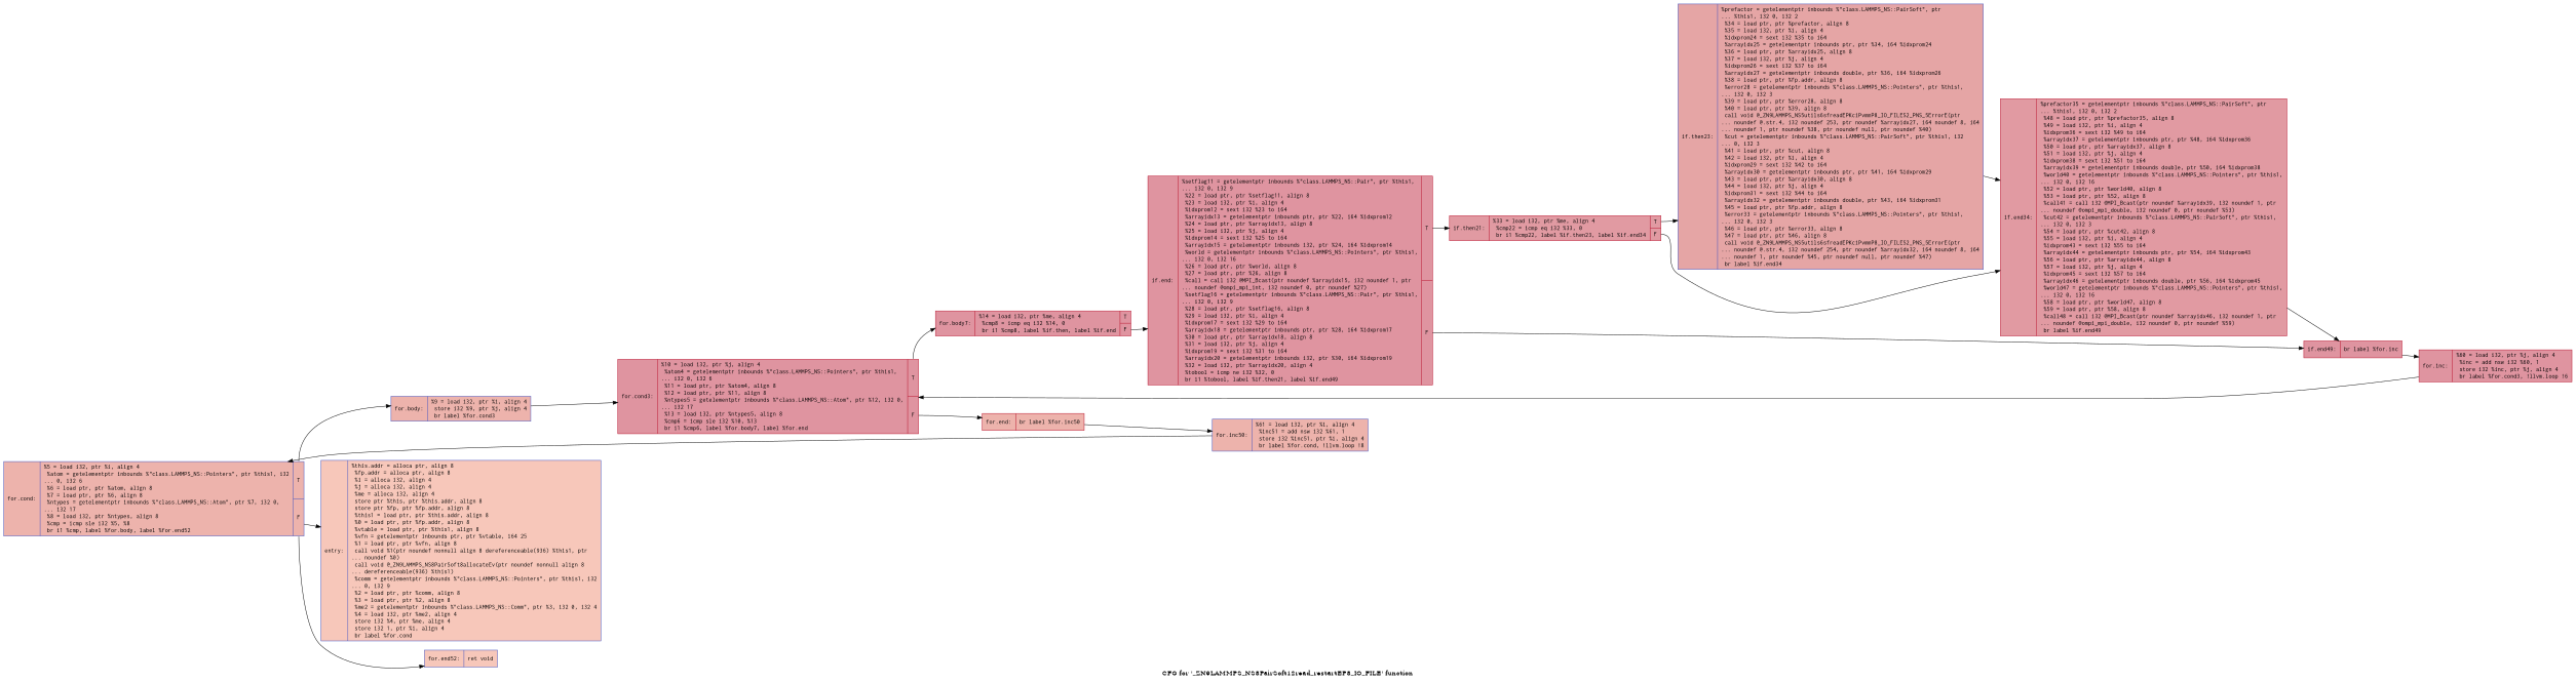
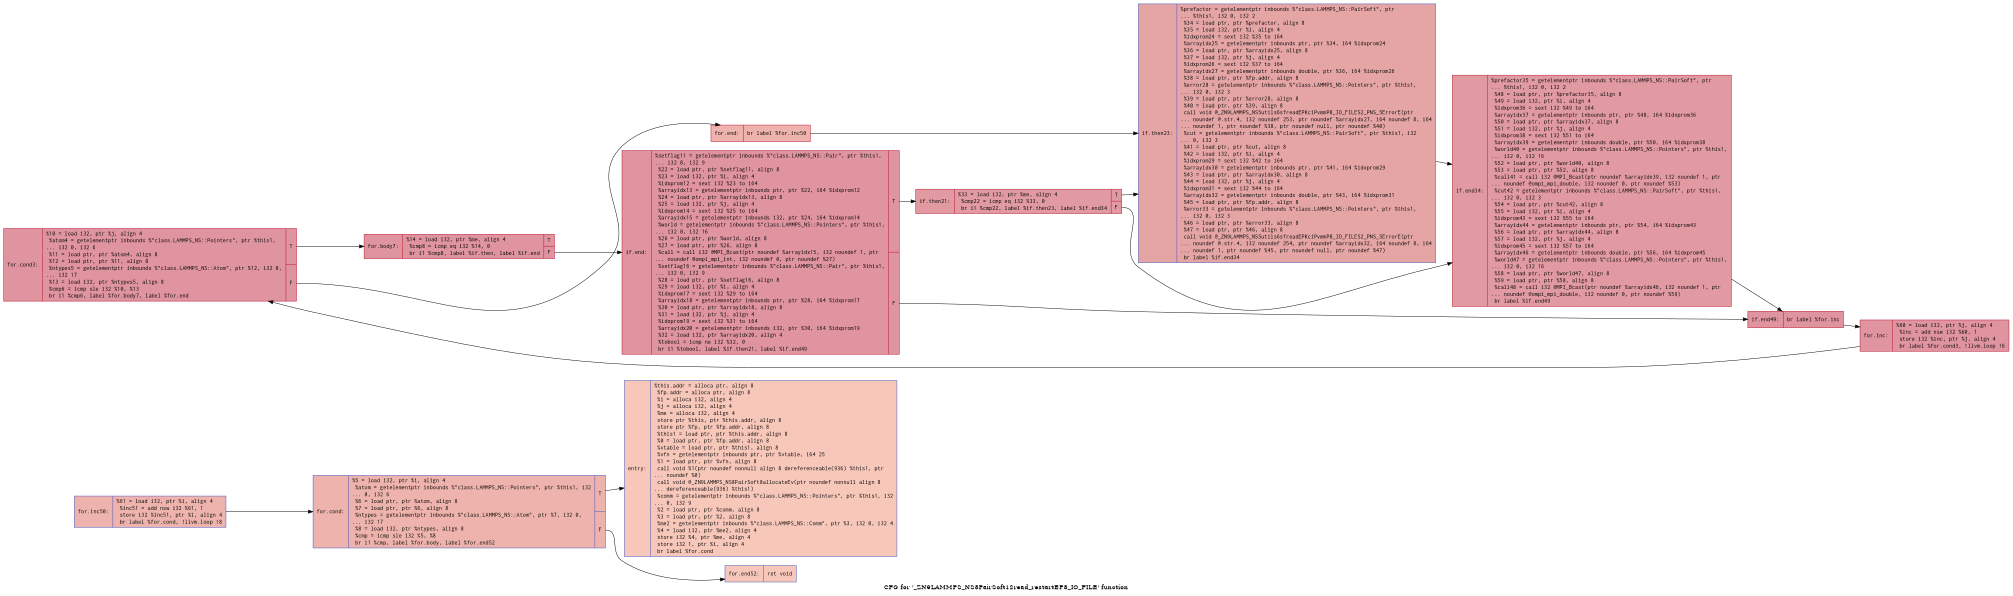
  digraph {
    label="CFG for '_ZN9LAMMPS_NS8PairSoft12read_restartEP8_IO_FILE' function"
    rankdir=LR
    node [color="#b70d28ff" fillcolor="#b70d2870" fontname=Courier shape=record style=filled]
    n1 [color="#3d50c3ff" fillcolor="#ec7f6370" label="{entry:\l|  %this.addr = alloca ptr, align 8\l  %fp.addr = alloca ptr, align 8\l  %i = alloca i32, align 4\l  %j = alloca i32, align 4\l  %me = alloca i32, align 4\l  store ptr %this, ptr %this.addr, align 8\l  store ptr %fp, ptr %fp.addr, align 8\l  %this1 = load ptr, ptr %this.addr, align 8\l  %0 = load ptr, ptr %fp.addr, align 8\l  %vtable = load ptr, ptr %this1, align 8\l  %vfn = getelementptr inbounds ptr, ptr %vtable, i64 25\l  %1 = load ptr, ptr %vfn, align 8\l  call void %1(ptr noundef nonnull align 8 dereferenceable(936) %this1, ptr\l... noundef %0)\l  call void @_ZN9LAMMPS_NS8PairSoft8allocateEv(ptr noundef nonnull align 8\l... dereferenceable(936) %this1)\l  %comm = getelementptr inbounds %\"class.LAMMPS_NS::Pointers\", ptr %this1, i32\l... 0, i32 9\l  %2 = load ptr, ptr %comm, align 8\l  %3 = load ptr, ptr %2, align 8\l  %me2 = getelementptr inbounds %\"class.LAMMPS_NS::Comm\", ptr %3, i32 0, i32 4\l  %4 = load i32, ptr %me2, align 4\l  store i32 %4, ptr %me, align 4\l  store i32 1, ptr %i, align 4\l  br label %for.cond\l}"]
    n2 [color="#3d50c3ff" fillcolor="#d6524470" label="{for.cond:\l|  %5 = load i32, ptr %i, align 4\l  %atom = getelementptr inbounds %\"class.LAMMPS_NS::Pointers\", ptr %this1, i32\l... 0, i32 6\l  %6 = load ptr, ptr %atom, align 8\l  %7 = load ptr, ptr %6, align 8\l  %ntypes = getelementptr inbounds %\"class.LAMMPS_NS::Atom\", ptr %7, i32 0,\l... i32 17\l  %8 = load i32, ptr %ntypes, align 8\l  %cmp = icmp sle i32 %5, %8\l  br i1 %cmp, label %for.body, label %for.end52\l|{<s0>T|<s1>F}}"]
-   n3 [color="#3d50c3ff" fillcolor="#d6524470" label="{for.body:\l|  %9 = load i32, ptr %i, align 4\l  store i32 %9, ptr %j, align 4\l  br label %for.cond3\l}"]
    n4 [color="#3d50c3ff" fillcolor="#ec7f6370" label="{for.end52:\l|  ret void\l}"]
    n5 [label="{for.cond3:\l|  %10 = load i32, ptr %j, align 4\l  %atom4 = getelementptr inbounds %\"class.LAMMPS_NS::Pointers\", ptr %this1,\l... i32 0, i32 6\l  %11 = load ptr, ptr %atom4, align 8\l  %12 = load ptr, ptr %11, align 8\l  %ntypes5 = getelementptr inbounds %\"class.LAMMPS_NS::Atom\", ptr %12, i32 0,\l... i32 17\l  %13 = load i32, ptr %ntypes5, align 8\l  %cmp6 = icmp sle i32 %10, %13\l  br i1 %cmp6, label %for.body7, label %for.end\l|{<s0>T|<s1>F}}"]
    n6 [label="{for.body7:\l|  %14 = load i32, ptr %me, align 4\l  %cmp8 = icmp eq i32 %14, 0\l  br i1 %cmp8, label %if.then, label %if.end\l|{<s0>T|<s1>F}}"]
    n7 [fillcolor="#d6524470" label="{for.end:\l|  br label %for.inc50\l}"]
    n8 [label="{if.end:\l|  %setflag11 = getelementptr inbounds %\"class.LAMMPS_NS::Pair\", ptr %this1,\l... i32 0, i32 9\l  %22 = load ptr, ptr %setflag11, align 8\l  %23 = load i32, ptr %i, align 4\l  %idxprom12 = sext i32 %23 to i64\l  %arrayidx13 = getelementptr inbounds ptr, ptr %22, i64 %idxprom12\l  %24 = load ptr, ptr %arrayidx13, align 8\l  %25 = load i32, ptr %j, align 4\l  %idxprom14 = sext i32 %25 to i64\l  %arrayidx15 = getelementptr inbounds i32, ptr %24, i64 %idxprom14\l  %world = getelementptr inbounds %\"class.LAMMPS_NS::Pointers\", ptr %this1,\l... i32 0, i32 16\l  %26 = load ptr, ptr %world, align 8\l  %27 = load ptr, ptr %26, align 8\l  %call = call i32 @MPI_Bcast(ptr noundef %arrayidx15, i32 noundef 1, ptr\l... noundef @ompi_mpi_int, i32 noundef 0, ptr noundef %27)\l  %setflag16 = getelementptr inbounds %\"class.LAMMPS_NS::Pair\", ptr %this1,\l... i32 0, i32 9\l  %28 = load ptr, ptr %setflag16, align 8\l  %29 = load i32, ptr %i, align 4\l  %idxprom17 = sext i32 %29 to i64\l  %arrayidx18 = getelementptr inbounds ptr, ptr %28, i64 %idxprom17\l  %30 = load ptr, ptr %arrayidx18, align 8\l  %31 = load i32, ptr %j, align 4\l  %idxprom19 = sext i32 %31 to i64\l  %arrayidx20 = getelementptr inbounds i32, ptr %30, i64 %idxprom19\l  %32 = load i32, ptr %arrayidx20, align 4\l  %tobool = icmp ne i32 %32, 0\l  br i1 %tobool, label %if.then21, label %if.end49\l|{<s0>T|<s1>F}}"]
    n9 [color="#3d50c3ff" fillcolor="#d6524470" label="{for.inc50:\l|  %61 = load i32, ptr %i, align 4\l  %inc51 = add nsw i32 %61, 1\l  store i32 %inc51, ptr %i, align 4\l  br label %for.cond, !llvm.loop !8\l}"]
    n10 [fillcolor="#bb1b2c70" label="{if.then21:\l|  %33 = load i32, ptr %me, align 4\l  %cmp22 = icmp eq i32 %33, 0\l  br i1 %cmp22, label %if.then23, label %if.end34\l|{<s0>T|<s1>F}}"]
    n11 [label="{if.end49:\l|  br label %for.inc\l}"]
    n12 [color="#3d50c3ff" fillcolor="#c5333470" label="{if.then23:\l|  %prefactor = getelementptr inbounds %\"class.LAMMPS_NS::PairSoft\", ptr\l... %this1, i32 0, i32 2\l  %34 = load ptr, ptr %prefactor, align 8\l  %35 = load i32, ptr %i, align 4\l  %idxprom24 = sext i32 %35 to i64\l  %arrayidx25 = getelementptr inbounds ptr, ptr %34, i64 %idxprom24\l  %36 = load ptr, ptr %arrayidx25, align 8\l  %37 = load i32, ptr %j, align 4\l  %idxprom26 = sext i32 %37 to i64\l  %arrayidx27 = getelementptr inbounds double, ptr %36, i64 %idxprom26\l  %38 = load ptr, ptr %fp.addr, align 8\l  %error28 = getelementptr inbounds %\"class.LAMMPS_NS::Pointers\", ptr %this1,\l... i32 0, i32 3\l  %39 = load ptr, ptr %error28, align 8\l  %40 = load ptr, ptr %39, align 8\l  call void @_ZN9LAMMPS_NS5utils6sfreadEPKciPvmmP8_IO_FILES2_PNS_5ErrorE(ptr\l... noundef @.str.4, i32 noundef 253, ptr noundef %arrayidx27, i64 noundef 8, i64\l... noundef 1, ptr noundef %38, ptr noundef null, ptr noundef %40)\l  %cut = getelementptr inbounds %\"class.LAMMPS_NS::PairSoft\", ptr %this1, i32\l... 0, i32 3\l  %41 = load ptr, ptr %cut, align 8\l  %42 = load i32, ptr %i, align 4\l  %idxprom29 = sext i32 %42 to i64\l  %arrayidx30 = getelementptr inbounds ptr, ptr %41, i64 %idxprom29\l  %43 = load ptr, ptr %arrayidx30, align 8\l  %44 = load i32, ptr %j, align 4\l  %idxprom31 = sext i32 %44 to i64\l  %arrayidx32 = getelementptr inbounds double, ptr %43, i64 %idxprom31\l  %45 = load ptr, ptr %fp.addr, align 8\l  %error33 = getelementptr inbounds %\"class.LAMMPS_NS::Pointers\", ptr %this1,\l... i32 0, i32 3\l  %46 = load ptr, ptr %error33, align 8\l  %47 = load ptr, ptr %46, align 8\l  call void @_ZN9LAMMPS_NS5utils6sfreadEPKciPvmmP8_IO_FILES2_PNS_5ErrorE(ptr\l... noundef @.str.4, i32 noundef 254, ptr noundef %arrayidx32, i64 noundef 8, i64\l... noundef 1, ptr noundef %45, ptr noundef null, ptr noundef %47)\l  br label %if.end34\l}"]
    n13 [fillcolor="#bb1b2c70" label="{if.end34:\l|  %prefactor35 = getelementptr inbounds %\"class.LAMMPS_NS::PairSoft\", ptr\l... %this1, i32 0, i32 2\l  %48 = load ptr, ptr %prefactor35, align 8\l  %49 = load i32, ptr %i, align 4\l  %idxprom36 = sext i32 %49 to i64\l  %arrayidx37 = getelementptr inbounds ptr, ptr %48, i64 %idxprom36\l  %50 = load ptr, ptr %arrayidx37, align 8\l  %51 = load i32, ptr %j, align 4\l  %idxprom38 = sext i32 %51 to i64\l  %arrayidx39 = getelementptr inbounds double, ptr %50, i64 %idxprom38\l  %world40 = getelementptr inbounds %\"class.LAMMPS_NS::Pointers\", ptr %this1,\l... i32 0, i32 16\l  %52 = load ptr, ptr %world40, align 8\l  %53 = load ptr, ptr %52, align 8\l  %call41 = call i32 @MPI_Bcast(ptr noundef %arrayidx39, i32 noundef 1, ptr\l... noundef @ompi_mpi_double, i32 noundef 0, ptr noundef %53)\l  %cut42 = getelementptr inbounds %\"class.LAMMPS_NS::PairSoft\", ptr %this1,\l... i32 0, i32 3\l  %54 = load ptr, ptr %cut42, align 8\l  %55 = load i32, ptr %i, align 4\l  %idxprom43 = sext i32 %55 to i64\l  %arrayidx44 = getelementptr inbounds ptr, ptr %54, i64 %idxprom43\l  %56 = load ptr, ptr %arrayidx44, align 8\l  %57 = load i32, ptr %j, align 4\l  %idxprom45 = sext i32 %57 to i64\l  %arrayidx46 = getelementptr inbounds double, ptr %56, i64 %idxprom45\l  %world47 = getelementptr inbounds %\"class.LAMMPS_NS::Pointers\", ptr %this1,\l... i32 0, i32 16\l  %58 = load ptr, ptr %world47, align 8\l  %59 = load ptr, ptr %58, align 8\l  %call48 = call i32 @MPI_Bcast(ptr noundef %arrayidx46, i32 noundef 1, ptr\l... noundef @ompi_mpi_double, i32 noundef 0, ptr noundef %59)\l  br label %if.end49\l}"]
    n14 [label="{for.inc:\l|  %60 = load i32, ptr %j, align 4\l  %inc = add nsw i32 %60, 1\l  store i32 %inc, ptr %j, align 4\l  br label %for.cond3, !llvm.loop !6\l}"]
    n2 -> n1
-   n2 -> n3 [tailport=s0]
    n2 -> n4 [tailport=s1]
-   n3 -> n5
    n5 -> n6 [tailport=s0]
    n5 -> n7 [tailport=s1]
    n6 -> n8 [tailport=s1]
-   n7 -> n9
+   n7 -> n12
    n8 -> n10 [tailport=s0]
    n8 -> n11 [tailport=s1]
    n9 -> n2
    n10 -> n12 [tailport=s0]
    n10 -> n13 [tailport=s1]
    n11 -> n14
    n12 -> n13
    n13 -> n11
    n14 -> n5
  }
